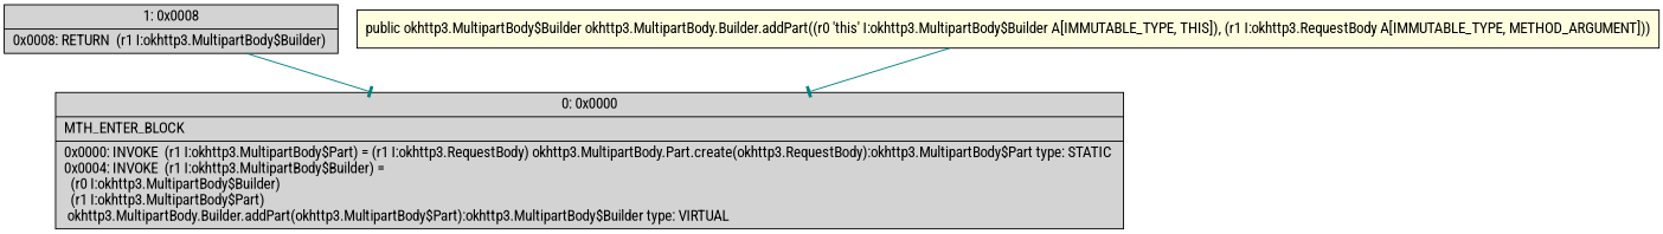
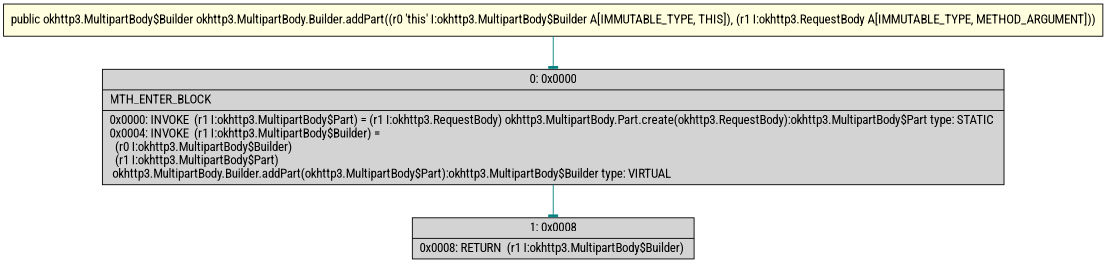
  digraph {
    fontname="Roboto Condensed"
    node [shape=record style=filled fillcolor=lightgrey fontname="Roboto Condensed"]
    edge [color=teal arrowhead=tee fontname="Roboto Condensed"]
    n1 [label="{0\:\ 0x0000|MTH_ENTER_BLOCK\l|0x0000: INVOKE  (r1 I:okhttp3.MultipartBody$Part) = (r1 I:okhttp3.RequestBody) okhttp3.MultipartBody.Part.create(okhttp3.RequestBody):okhttp3.MultipartBody$Part type: STATIC \l0x0004: INVOKE  (r1 I:okhttp3.MultipartBody$Builder) = \l  (r0 I:okhttp3.MultipartBody$Builder)\l  (r1 I:okhttp3.MultipartBody$Part)\l okhttp3.MultipartBody.Builder.addPart(okhttp3.MultipartBody$Part):okhttp3.MultipartBody$Builder type: VIRTUAL \l}"]
    n2 [label="{1\:\ 0x0008|0x0008: RETURN  (r1 I:okhttp3.MultipartBody$Builder) \l}"]
    n3 [label="{public okhttp3.MultipartBody$Builder okhttp3.MultipartBody.Builder.addPart((r0 'this' I:okhttp3.MultipartBody$Builder A[IMMUTABLE_TYPE, THIS]), (r1 I:okhttp3.RequestBody A[IMMUTABLE_TYPE, METHOD_ARGUMENT])) }" fillcolor=lightyellow]
-   n2 -> n1
+   n1 -> n2
    n3 -> n1
  }
